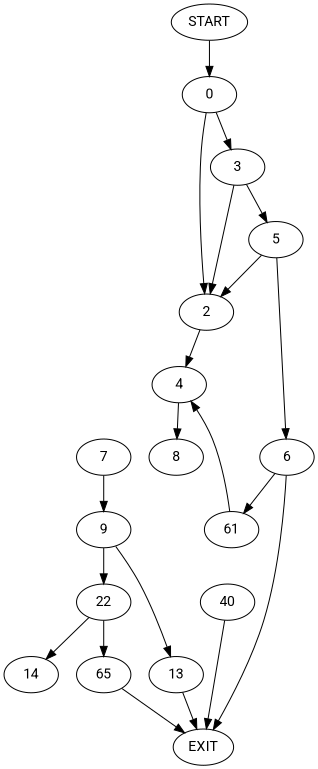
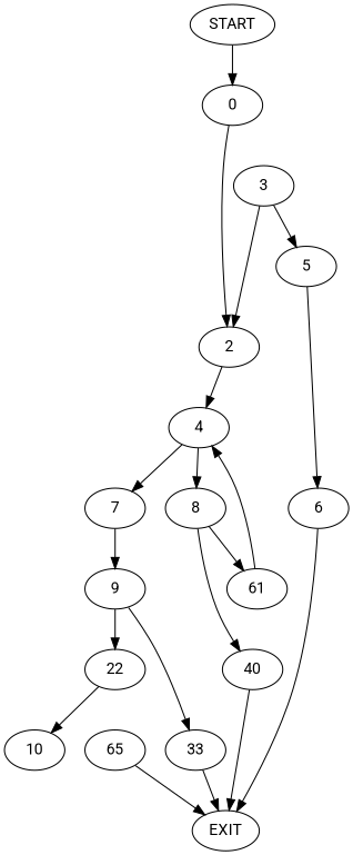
  digraph {
    fontname=Roboto
    node [fontname=Roboto]
    edge [fontname=Roboto]
    n1 [label=START]
    n2 [label=0]
    2
    3
    n5 [label=EXIT]
    4
    5
    7
    8
    6
    9
    n12 [label=40]
    n13 [label=61]
    n14 [label=22]
-   13
-   14
+   13 [label=33]
+   14 [label=10]
    n17 [label=65]
    n1 -> n2
    n2 -> 2
-   n2 -> 3
    2 -> 4
    3 -> 2
    3 -> 5
+   4 -> 7
    4 -> 8
-   5 -> 2
    5 -> 6
    7 -> 9
-   6 -> n13
+   8 -> n12
+   8 -> n13
    6 -> n5
    9 -> n14
    9 -> 13
    n12 -> n5
    n13 -> 4
    n14 -> 14
-   n14 -> n17
    13 -> n5
    n17 -> n5
  }
